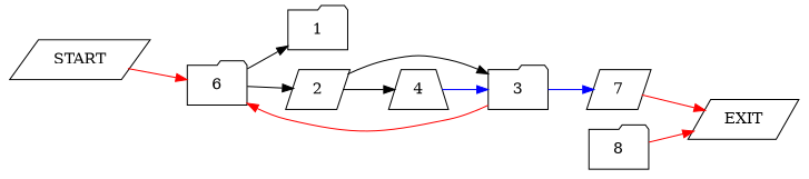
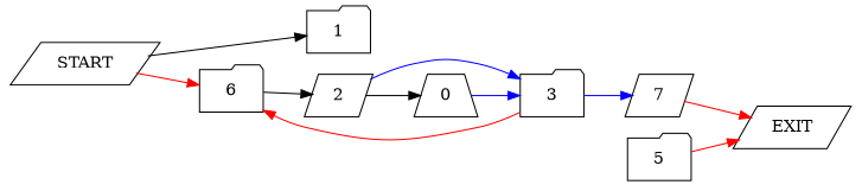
  digraph {
    rankdir=LR
    node [shape=parallelogram]
    edge [color=red]
    n1 [label=START]
    1 [shape=folder]
    6 [shape=folder]
    2
    n5 [label=EXIT]
    3 [shape=folder]
-   4 [shape=trapezium]
+   4 [shape=trapezium label=0]
    7
-   5 [shape=folder label=8]
-   6 -> 1 [color=black]
+   5 [shape=folder]
+   n1 -> 1 [color=black]
    n1 -> 6
    6 -> 2 [color=black]
-   2 -> 3 [color=black]
+   2 -> 3 [color=blue]
    2 -> 4 [color=black]
    3 -> 6
    3 -> 7 [color=blue]
    4 -> 3 [color=blue]
    7 -> n5
    5 -> n5
  }
